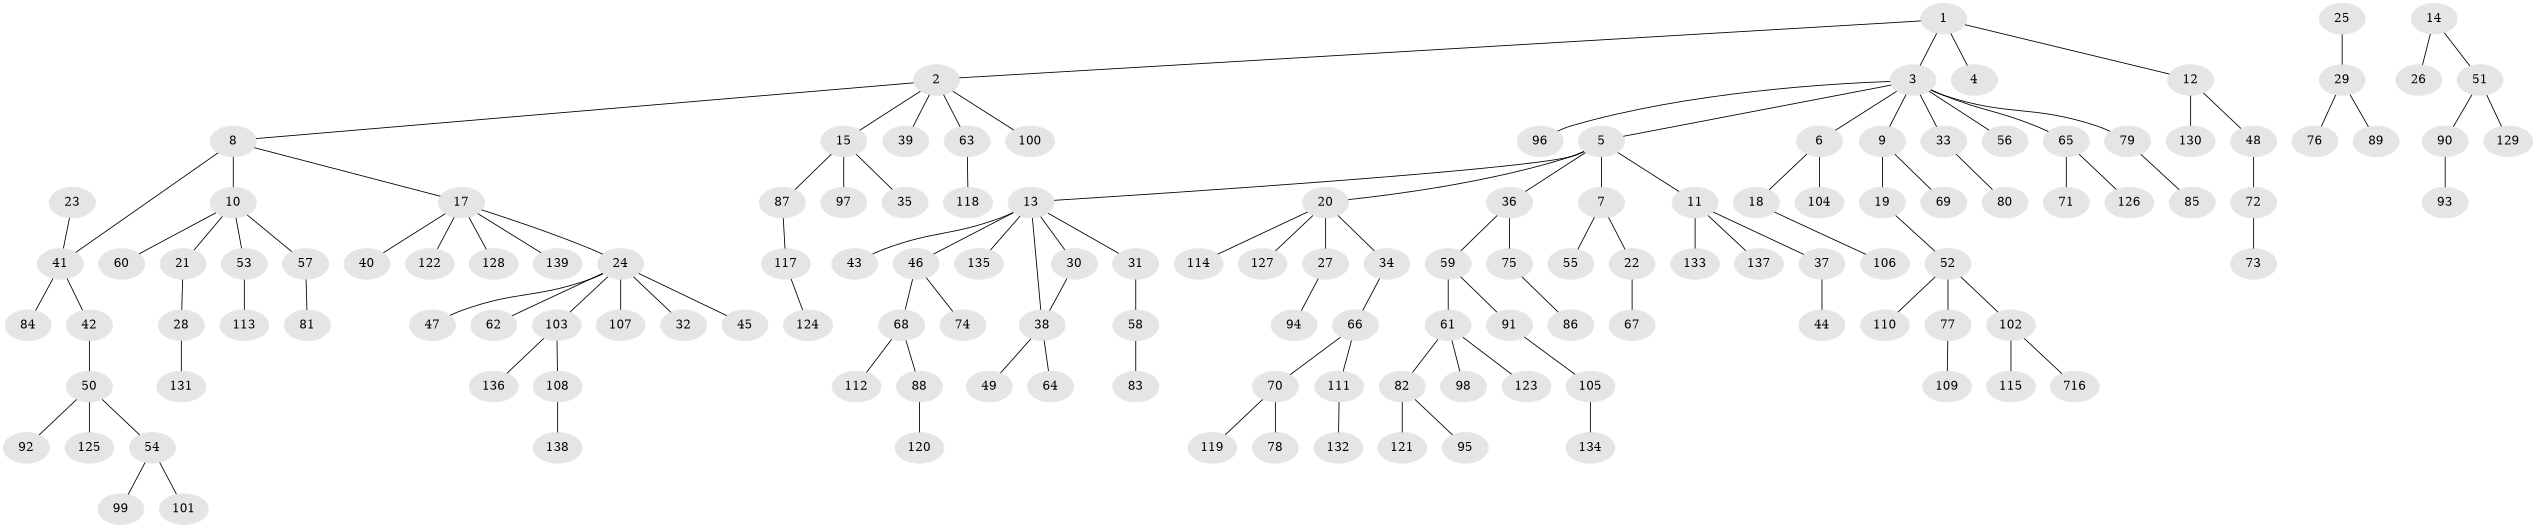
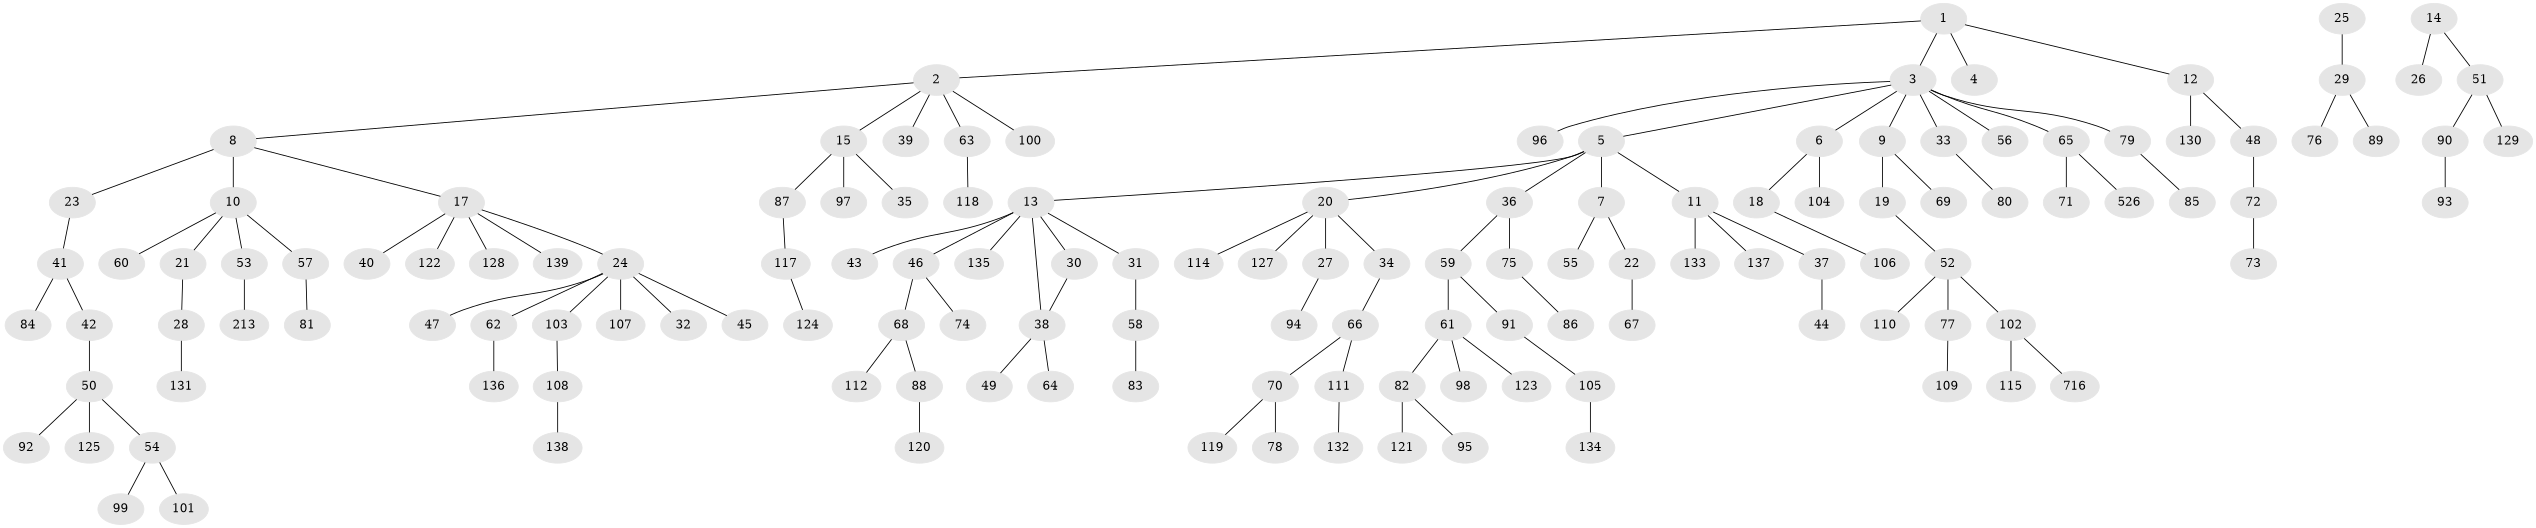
  graph {
    node [color=gray90 style=filled]
    1
    2
    3
    4
    12
    8
    15
    39
    63
    100
    5
    6
    9
    33
    56
    65
    79
    96
    48
    130
    10
    17
    23
    35
    87
    97
    118
    7
    11
    13
    20
    36
    18
    104
    19
    69
    80
    71
-   126
+   126 [label=526]
    85
    22
    55
    37
    133
    137
    30
    31
    43
    46
    135
    38
    27
    34
    114
    127
    59
    75
    106
    67
    21
    53
    57
    60
    24
    40
    122
    128
    139
    41
    52
    28
-   113
+   113 [label=213]
    81
    44
    25
    29
    72
    14
    26
    51
    58
    68
    74
    90
    129
    117
    32
    45
    47
    62
    103
    107
    77
    102
    110
    94
    66
    131
    42
    84
    136
    108
    76
    89
    49
    64
    83
    70
    111
    61
    91
    86
    50
    54
    92
    125
    88
    112
    73
    99
    101
    93
    109
    115
    n125 [label=716]
    82
    98
    123
    105
    95
    121
    78
    119
    132
    120
    124
    134
    138
    1 -- 2
    1 -- 3
    1 -- 4
    1 -- 12
    2 -- 8
    2 -- 15
    2 -- 39
    2 -- 63
    2 -- 100
    3 -- 5
    3 -- 6
    3 -- 9
    3 -- 33
    3 -- 56
    3 -- 65
    3 -- 79
    3 -- 96
    12 -- 48
    12 -- 130
    8 -- 10
    8 -- 17
-   8 -- 41
+   8 -- 23
    15 -- 35
    15 -- 87
    15 -- 97
    63 -- 118
    5 -- 7
    5 -- 11
    5 -- 13
    5 -- 20
    5 -- 36
    6 -- 18
    6 -- 104
    9 -- 19
    9 -- 69
    33 -- 80
    65 -- 71
    65 -- 126
    79 -- 85
    48 -- 72
    10 -- 21
    10 -- 53
    10 -- 57
    10 -- 60
    17 -- 24
    17 -- 40
    17 -- 122
    17 -- 128
    17 -- 139
    23 -- 41
    87 -- 117
    7 -- 22
    7 -- 55
    11 -- 37
    11 -- 133
    11 -- 137
    13 -- 30
    13 -- 31
    13 -- 43
    13 -- 46
    13 -- 135
    13 -- 38
    20 -- 27
    20 -- 34
    20 -- 114
    20 -- 127
    36 -- 59
    36 -- 75
    18 -- 106
    19 -- 52
    22 -- 67
    37 -- 44
    30 -- 38
    31 -- 58
    46 -- 68
    46 -- 74
    38 -- 49
    38 -- 64
    27 -- 94
    34 -- 66
    59 -- 61
    59 -- 91
    75 -- 86
    21 -- 28
    53 -- 113
    57 -- 81
    24 -- 32
    24 -- 45
    24 -- 47
    24 -- 62
    24 -- 103
    24 -- 107
    41 -- 42
    41 -- 84
    52 -- 77
    52 -- 102
    52 -- 110
    28 -- 131
    25 -- 29
    29 -- 76
    29 -- 89
    72 -- 73
    14 -- 26
    14 -- 51
    51 -- 90
    51 -- 129
    58 -- 83
    68 -- 88
    68 -- 112
    90 -- 93
    117 -- 124
-   103 -- 136
+   62 -- 136
    103 -- 108
    77 -- 109
    102 -- 115
    102 -- n125
    66 -- 70
    66 -- 111
    42 -- 50
    108 -- 138
    70 -- 78
    70 -- 119
    111 -- 132
    61 -- 82
    61 -- 98
    61 -- 123
    91 -- 105
    50 -- 54
    50 -- 92
    50 -- 125
    54 -- 99
    54 -- 101
    88 -- 120
    82 -- 95
    82 -- 121
    105 -- 134
  }
